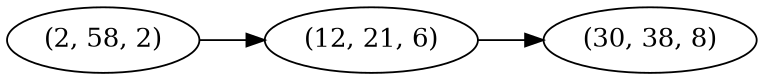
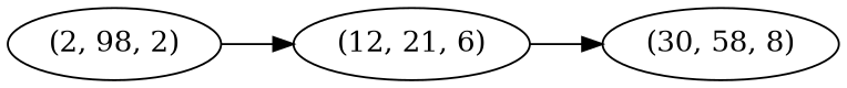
  digraph {
    rankdir=LR
-   "(2, 58, 2)"
+   "(2, 58, 2)" [label="(2, 98, 2)"]
    "(12, 21, 6)"
-   "(30, 38, 8)"
+   "(30, 38, 8)" [label="(30, 58, 8)"]
    "(2, 58, 2)" -> "(12, 21, 6)"
    "(12, 21, 6)" -> "(30, 38, 8)"
  }
